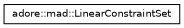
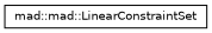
  digraph {
    rankdir=LR
-   n1 [color=black fillcolor=white fontname=Helvetica fontsize=10 height=0.2 label="adore::mad::LinearConstraintSet" shape=record style=filled width=0.4]
+   n1 [color=black fillcolor=white fontname=Helvetica fontsize=10 height=0.2 label="mad::mad::LinearConstraintSet" shape=record style=filled width=0.4]
  }
